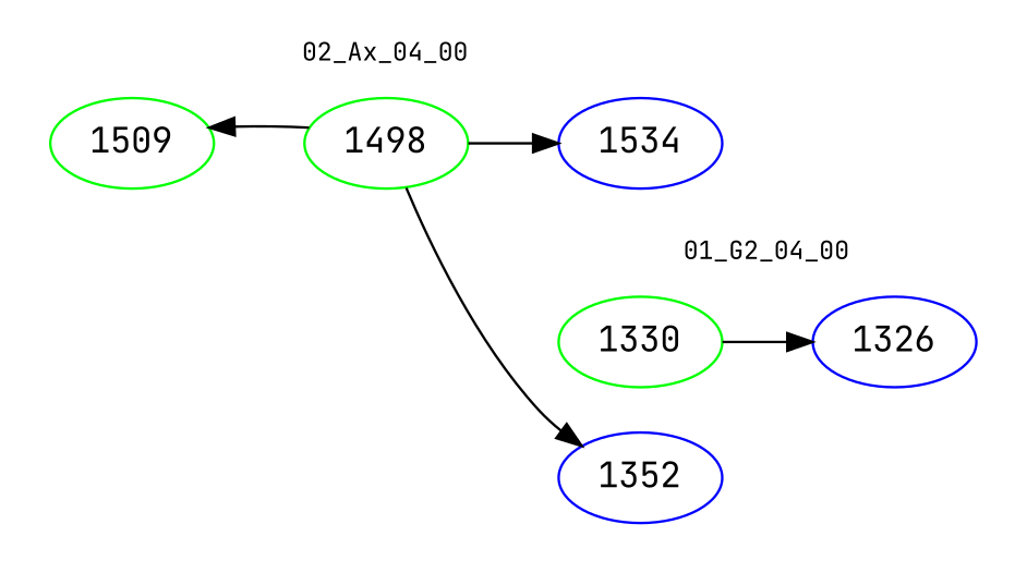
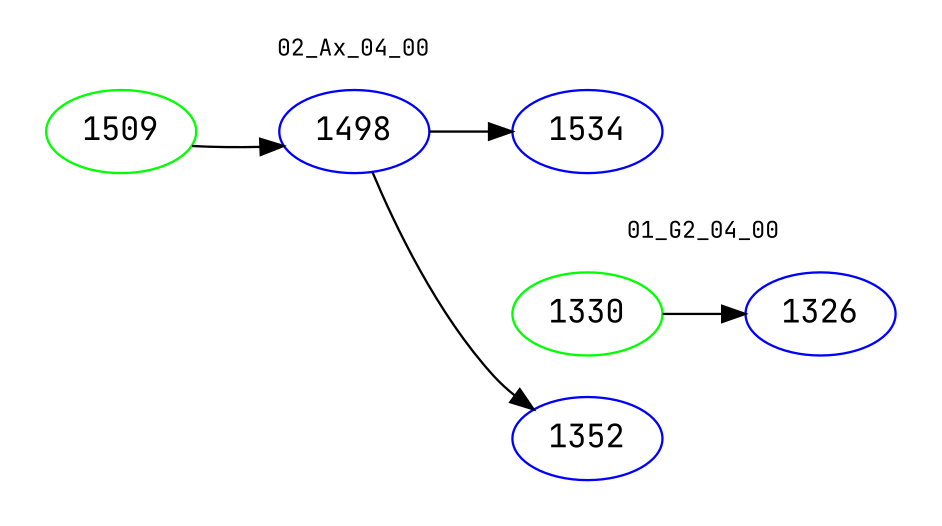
  digraph {
    fontname="JetBrains Mono"
    rankdir=LR
    node [color=blue fontname="JetBrains Mono"]
    edge [color=black fontname="JetBrains Mono"]
    n1 [color=green label=1509]
-   n2 [color=green label=1498]
+   n2 [label=1498]
    n3 [label=1534]
    n4 [color=green label=1330]
    n5 [label=1326]
    n6 [label=1352]
    subgraph cluster_1 {
      color=white
      fontsize=10
      label="02_Ax_04_00"
      n1
      n2
      n3
    }
    subgraph cluster_2 {
      color=white
      fontsize=10
      label="01_G2_04_00"
      n4
      n5
      n6
    }
-   n2 -> n1
+   n1 -> n2
    n2 -> n3
    n2 -> n6
    n4 -> n5
  }
